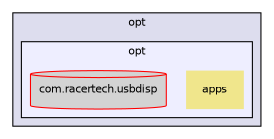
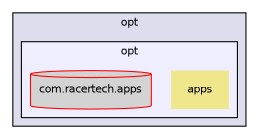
  digraph {
    compound=true
    node [fontname=Helvetica fontsize=10 style=filled]
    n1 [label=apps shape=plaintext fillcolor=khaki]
-   n2 [color=red fillcolor=lightgrey label="com.racertech.usbdisp" shape=cylinder]
+   n2 [color=red fillcolor=lightgrey label="com.racertech.apps" shape=cylinder]
    subgraph cluster_1 {
      bgcolor="#ddddee"
      fontname=Helvetica
      fontsize=10
      label=opt
      pencolor=black
      subgraph cluster_2 {
        bgcolor="#eeeeff"
        fontname=Helvetica
        fontsize=10
        pencolor=black
        n1
        n2
      }
    }
  }
